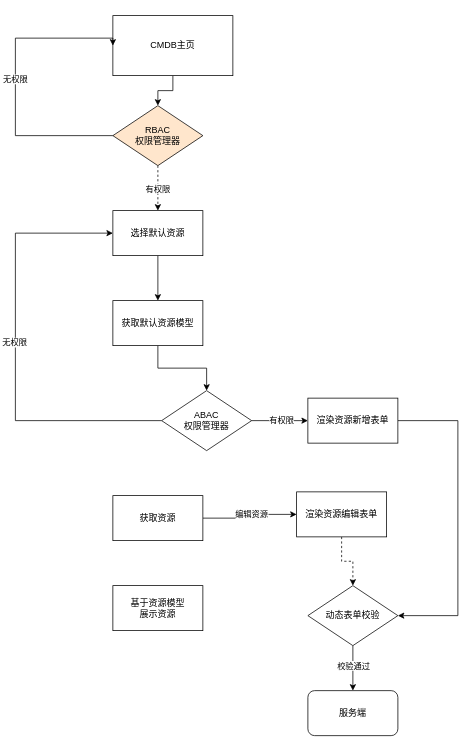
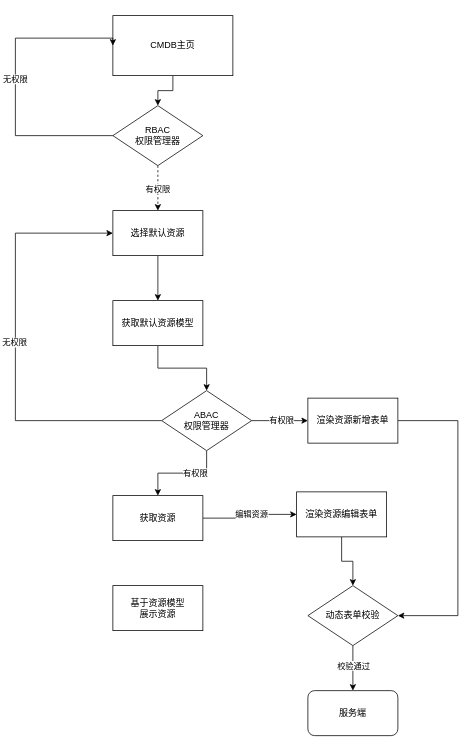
  <mxCell id="0" />
  <mxCell id="1" parent="0" />
  <mxCell id="2" style="edgeStyle=orthogonalEdgeStyle;rounded=0;orthogonalLoop=1;jettySize=auto;html=1;exitX=0.5;exitY=1;exitDx=0;exitDy=0;entryX=0.5;entryY=0;entryDx=0;entryDy=0;" edge="1" parent="1" source="3" target="5"><mxGeometry relative="1" as="geometry" /></mxCell>
  <mxCell id="3" value="选择默认资源" style="rounded=0;whiteSpace=wrap;html=1;" parent="1" vertex="1"><mxGeometry x="150" y="280" width="120" height="60" as="geometry" /></mxCell>
  <mxCell id="4" style="edgeStyle=orthogonalEdgeStyle;rounded=0;orthogonalLoop=1;jettySize=auto;html=1;exitX=0.5;exitY=1;exitDx=0;exitDy=0;entryX=0.5;entryY=0;entryDx=0;entryDy=0;" edge="1" parent="1" source="5" target="12"><mxGeometry relative="1" as="geometry" /></mxCell>
  <mxCell id="5" value="获取默认资源模型" style="rounded=0;whiteSpace=wrap;html=1;" vertex="1" parent="1"><mxGeometry x="150" y="400" width="120" height="60" as="geometry" /></mxCell>
  <mxCell id="6" style="edgeStyle=orthogonalEdgeStyle;rounded=0;orthogonalLoop=1;jettySize=auto;html=1;exitX=0;exitY=0.5;exitDx=0;exitDy=0;entryX=0;entryY=0.5;entryDx=0;entryDy=0;" edge="1" parent="1" source="12" target="3"><mxGeometry relative="1" as="geometry"><Array as="points"><mxPoint x="20" y="560" /><mxPoint x="20" y="310" /></Array></mxGeometry></mxCell>
  <mxCell id="7" value="无权限" style="edgeLabel;html=1;align=center;verticalAlign=middle;resizable=0;points=[];" vertex="1" connectable="0" parent="6"><mxGeometry x="0.043" y="2" relative="1" as="geometry"><mxPoint as="offset" /></mxGeometry></mxCell>
+ <mxCell id="8" style="edgeStyle=orthogonalEdgeStyle;rounded=0;orthogonalLoop=1;jettySize=auto;html=1;exitX=0.5;exitY=1;exitDx=0;exitDy=0;entryX=0.5;entryY=0;entryDx=0;entryDy=0;" edge="1" parent="1" source="12" target="15"><mxGeometry relative="1" as="geometry" /></mxCell>
+ <mxCell id="9" value="有权限" style="edgeLabel;html=1;align=center;verticalAlign=middle;resizable=0;points=[];" vertex="1" connectable="0" parent="8"><mxGeometry x="-0.267" y="-1" relative="1" as="geometry"><mxPoint as="offset" /></mxGeometry></mxCell>
  <mxCell id="10" style="edgeStyle=orthogonalEdgeStyle;rounded=0;orthogonalLoop=1;jettySize=auto;html=1;exitX=1;exitY=0.5;exitDx=0;exitDy=0;entryX=0;entryY=0.5;entryDx=0;entryDy=0;" edge="1" parent="1" source="12" target="27"><mxGeometry relative="1" as="geometry" /></mxCell>
  <mxCell id="11" value="有权限" style="edgeLabel;html=1;align=center;verticalAlign=middle;resizable=0;points=[];" vertex="1" connectable="0" parent="10"><mxGeometry x="0.029" y="1" relative="1" as="geometry"><mxPoint as="offset" /></mxGeometry></mxCell>
  <mxCell id="12" value="ABAC&lt;div&gt;权限管理器&lt;/div&gt;" style="rhombus;whiteSpace=wrap;html=1;" vertex="1" parent="1"><mxGeometry x="215" y="520" width="120" height="80" as="geometry" /></mxCell>
  <mxCell id="13" style="edgeStyle=orthogonalEdgeStyle;rounded=0;orthogonalLoop=1;jettySize=auto;html=1;exitX=1;exitY=0.5;exitDx=0;exitDy=0;entryX=0;entryY=0.5;entryDx=0;entryDy=0;" edge="1" parent="1" source="15" target="25"><mxGeometry relative="1" as="geometry" /></mxCell>
  <mxCell id="14" value="编辑资源" style="edgeLabel;html=1;align=center;verticalAlign=middle;resizable=0;points=[];" vertex="1" connectable="0" parent="13"><mxGeometry x="0.014" y="-2" relative="1" as="geometry"><mxPoint y="-2" as="offset" /></mxGeometry></mxCell>
  <mxCell id="15" value="获取资源" style="rounded=0;whiteSpace=wrap;html=1;" vertex="1" parent="1"><mxGeometry x="150" y="660" width="120" height="60" as="geometry" /></mxCell>
  <mxCell id="16" value="基于资源模型&lt;div&gt;展示资源&lt;/div&gt;" style="rounded=0;whiteSpace=wrap;html=1;" vertex="1" parent="1"><mxGeometry x="150" y="780" width="120" height="60" as="geometry" /></mxCell>
  <mxCell id="17" style="edgeStyle=orthogonalEdgeStyle;rounded=0;orthogonalLoop=1;jettySize=auto;html=1;exitX=0.5;exitY=1;exitDx=0;exitDy=0;entryX=0.5;entryY=0;entryDx=0;entryDy=0;" edge="1" parent="1" source="18" target="23"><mxGeometry relative="1" as="geometry" /></mxCell>
  <mxCell id="18" value="CMDB主页" style="rounded=0;whiteSpace=wrap;html=1;" vertex="1" parent="1"><mxGeometry x="150" y="20" width="160" height="80" as="geometry" /></mxCell>
  <mxCell id="19" style="edgeStyle=orthogonalEdgeStyle;rounded=0;orthogonalLoop=1;jettySize=auto;html=1;exitX=0.5;exitY=1;exitDx=0;exitDy=0;entryX=0.5;entryY=0;entryDx=0;entryDy=0;dashed=1;" edge="1" parent="1" source="23" target="3"><mxGeometry relative="1" as="geometry" /></mxCell>
  <mxCell id="20" value="有权限" style="edgeLabel;html=1;align=center;verticalAlign=middle;resizable=0;points=[];" vertex="1" connectable="0" parent="19"><mxGeometry y="-1" relative="1" as="geometry"><mxPoint as="offset" /></mxGeometry></mxCell>
  <mxCell id="21" style="edgeStyle=orthogonalEdgeStyle;rounded=0;orthogonalLoop=1;jettySize=auto;html=1;exitX=0;exitY=0.5;exitDx=0;exitDy=0;entryX=0;entryY=0.5;entryDx=0;entryDy=0;" edge="1" parent="1" source="23" target="18"><mxGeometry relative="1" as="geometry"><Array as="points"><mxPoint x="20" y="180" /><mxPoint x="20" y="50" /></Array></mxGeometry></mxCell>
  <mxCell id="22" value="无权限" style="edgeLabel;html=1;align=center;verticalAlign=middle;resizable=0;points=[];" vertex="1" connectable="0" parent="21"><mxGeometry x="0.031" y="1" relative="1" as="geometry"><mxPoint as="offset" /></mxGeometry></mxCell>
- <mxCell id="23" value="RBAC&lt;div&gt;权限管理器&lt;/div&gt;" style="rhombus;whiteSpace=wrap;html=1;fillColor=#ffe6cc;" vertex="1" parent="1"><mxGeometry x="150" y="140" width="120" height="80" as="geometry" /></mxCell>
- <mxCell id="24" style="edgeStyle=orthogonalEdgeStyle;rounded=0;orthogonalLoop=1;jettySize=auto;html=1;exitX=0.5;exitY=1;exitDx=0;exitDy=0;entryX=0.5;entryY=0;entryDx=0;entryDy=0;dashed=1;" edge="1" parent="1" source="25" target="30"><mxGeometry relative="1" as="geometry" /></mxCell>
+ <mxCell id="23" value="RBAC&lt;div&gt;权限管理器&lt;/div&gt;" style="rhombus;whiteSpace=wrap;html=1;" vertex="1" parent="1"><mxGeometry x="150" y="140" width="120" height="80" as="geometry" /></mxCell>
+ <mxCell id="24" style="edgeStyle=orthogonalEdgeStyle;rounded=0;orthogonalLoop=1;jettySize=auto;html=1;exitX=0.5;exitY=1;exitDx=0;exitDy=0;entryX=0.5;entryY=0;entryDx=0;entryDy=0;" edge="1" parent="1" source="25" target="30"><mxGeometry relative="1" as="geometry" /></mxCell>
  <mxCell id="25" value="渲染&lt;span style=&quot;background-color: initial;&quot;&gt;资源编辑表单&lt;/span&gt;" style="rounded=0;whiteSpace=wrap;html=1;" vertex="1" parent="1"><mxGeometry x="395" y="655" width="120" height="60" as="geometry" /></mxCell>
  <mxCell id="26" style="edgeStyle=orthogonalEdgeStyle;rounded=0;orthogonalLoop=1;jettySize=auto;html=1;exitX=1;exitY=0.5;exitDx=0;exitDy=0;entryX=1;entryY=0.5;entryDx=0;entryDy=0;" edge="1" parent="1" source="27" target="30"><mxGeometry relative="1" as="geometry"><Array as="points"><mxPoint x="610" y="560" /><mxPoint x="610" y="820" /></Array></mxGeometry></mxCell>
  <mxCell id="27" value="渲染资源新增表单" style="rounded=0;whiteSpace=wrap;html=1;" vertex="1" parent="1"><mxGeometry x="410" y="530" width="120" height="60" as="geometry" /></mxCell>
  <mxCell id="28" style="edgeStyle=orthogonalEdgeStyle;rounded=0;orthogonalLoop=1;jettySize=auto;html=1;exitX=0.5;exitY=1;exitDx=0;exitDy=0;entryX=0.5;entryY=0;entryDx=0;entryDy=0;" edge="1" parent="1" source="30" target="31"><mxGeometry relative="1" as="geometry" /></mxCell>
  <mxCell id="29" value="校验通过" style="edgeLabel;html=1;align=center;verticalAlign=middle;resizable=0;points=[];" vertex="1" connectable="0" parent="28"><mxGeometry x="-0.133" y="3" relative="1" as="geometry"><mxPoint x="-3" as="offset" /></mxGeometry></mxCell>
  <mxCell id="30" value="动态表单校验" style="rhombus;whiteSpace=wrap;html=1;" vertex="1" parent="1"><mxGeometry x="410" y="780" width="120" height="80" as="geometry" /></mxCell>
  <mxCell id="31" value="服务端" style="rounded=1;whiteSpace=wrap;html=1;" vertex="1" parent="1"><mxGeometry x="410" y="920" width="120" height="60" as="geometry" /></mxCell>
